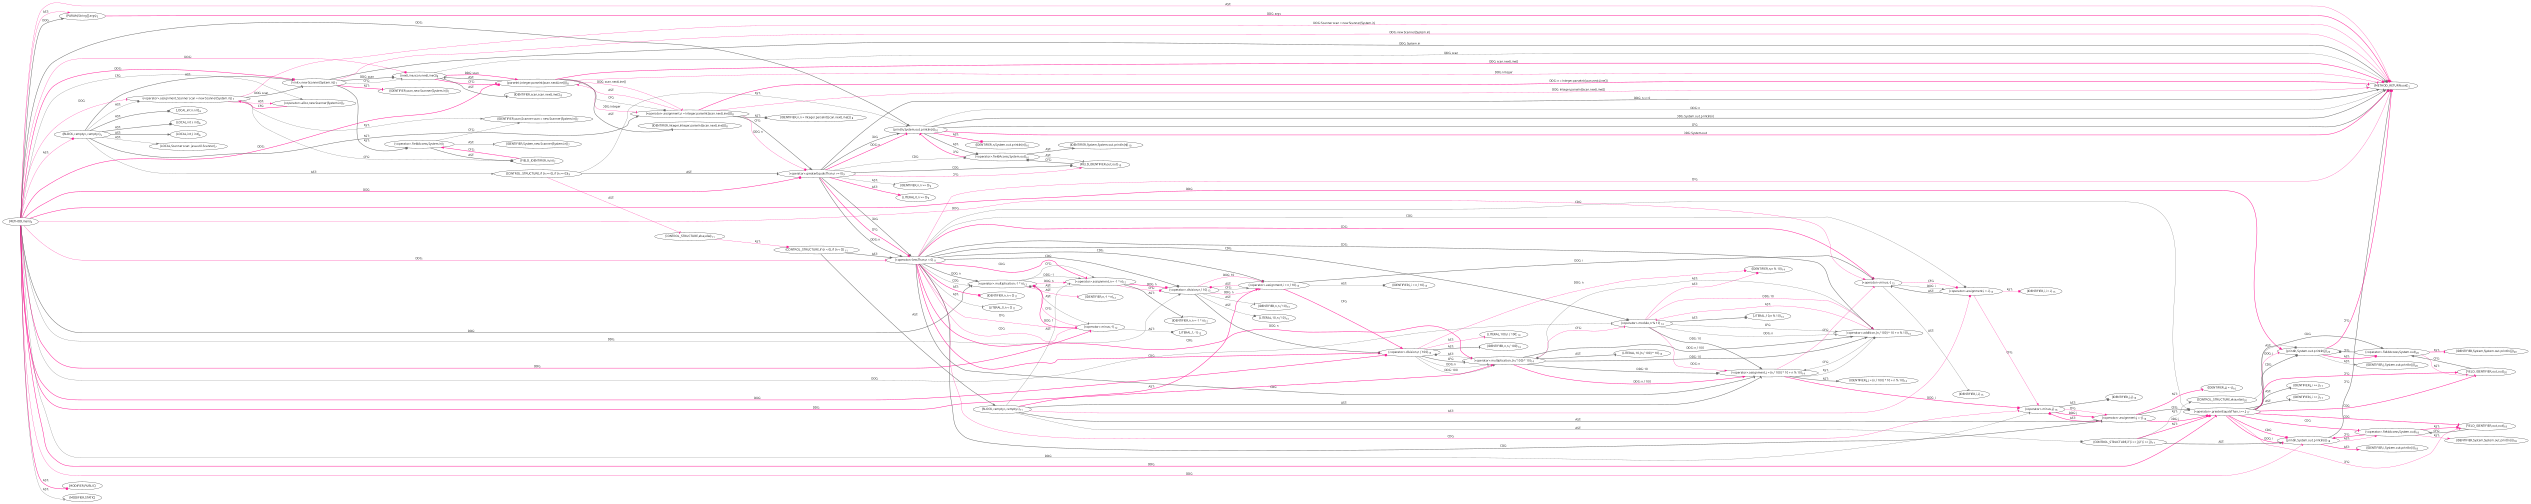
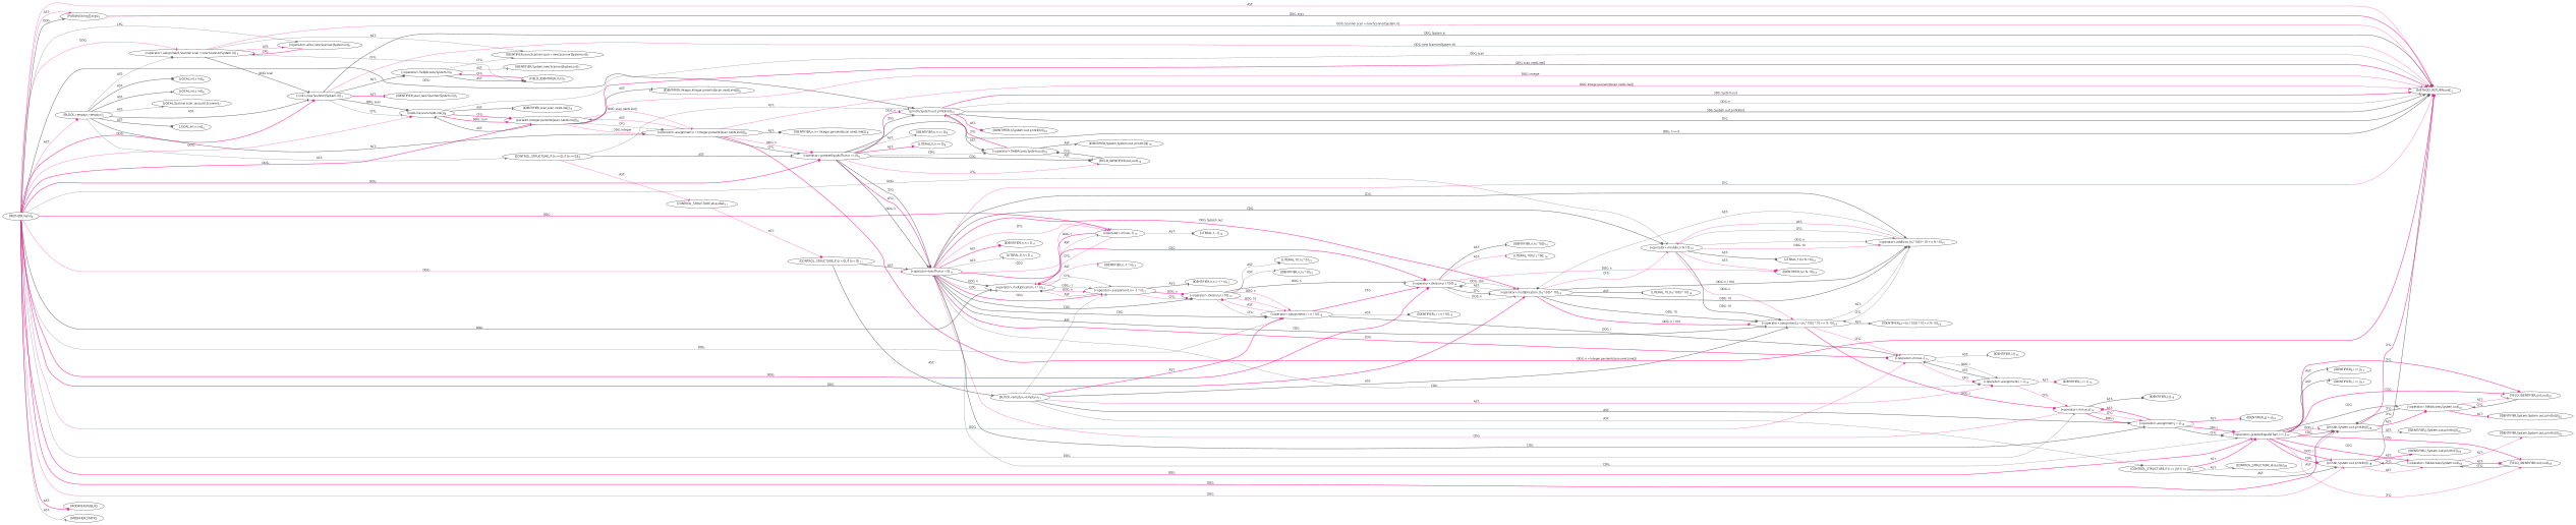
  digraph {
    fontname=Ubuntu
    rankdir=LR
    node [fontname=Ubuntu]
    edge [arrowhead=tee color=gray40 fontname=Ubuntu style=bold]
    n1 [label=<(METHOD,main)<SUB>5</SUB>>]
    n2 [label=<(PARAM,String[] args)<SUB>5</SUB>>]
    n3 [label=<(BLOCK,&lt;empty&gt;,&lt;empty&gt;)<SUB>5</SUB>>]
    n4 [label=<(&lt;operator&gt;.assignment,Scanner scan = new Scanner(System.in))<SUB>7</SUB>>]
    n5 [label=<(&lt;operator&gt;.alloc,new Scanner(System.in))<SUB>7</SUB>>]
    n6 [label=<(&lt;init&gt;,new Scanner(System.in))<SUB>7</SUB>>]
    n7 [label=<(parseInt,Integer.parseInt(scan.nextLine()))<SUB>8</SUB>>]
    n8 [label=<(nextLine,scan.nextLine())<SUB>8</SUB>>]
    n9 [label=<(&lt;operator&gt;.greaterEqualsThan,n &gt;= 0)<SUB>9</SUB>>]
    n10 [label=<(println,System.out.println(n))<SUB>10</SUB>>]
    n11 [label=<(&lt;operator&gt;.lessThan,n &lt; 0)<SUB>11</SUB>>]
    n12 [label=<(&lt;operator&gt;.multiplication,-1 * n)<SUB>12</SUB>>]
    n13 [label=<(&lt;operator&gt;.minus,-1)<SUB>12</SUB>>]
    n14 [label=<(&lt;operator&gt;.division,n / 10)<SUB>13</SUB>>]
    n15 [label=<(&lt;operator&gt;.multiplication,(n / 100) * 10)<SUB>14</SUB>>]
    n16 [label=<(&lt;operator&gt;.division,n / 100)<SUB>14</SUB>>]
    n17 [label=<(&lt;operator&gt;.modulo,n % 10)<SUB>14</SUB>>]
    n18 [label=<(&lt;operator&gt;.minus,-i)<SUB>15</SUB>>]
    n19 [label=<(&lt;operator&gt;.minus,-j)<SUB>16</SUB>>]
    n20 [label=<(&lt;operator&gt;.greaterEqualsThan,i &gt;= j)<SUB>17</SUB>>]
    n21 [label=<(println,System.out.println(i))<SUB>18</SUB>>]
    n22 [label=<(println,System.out.println(j))<SUB>20</SUB>>]
    n23 [label=<(MODIFIER,PUBLIC)>]
    n24 [label=<(MODIFIER,STATIC)>]
    n25 [label=<(METHOD_RETURN,void)<SUB>5</SUB>>]
    n26 [label=<(LOCAL,int n: int)<SUB>6</SUB>>]
    n27 [label=<(LOCAL,int i: int)<SUB>6</SUB>>]
    n28 [label=<(LOCAL,int j: int)<SUB>6</SUB>>]
    n29 [label=<(LOCAL,Scanner scan: java.util.Scanner)<SUB>7</SUB>>]
    n30 [label=<(&lt;operator&gt;.assignment,n = Integer.parseInt(scan.nextLine()))<SUB>8</SUB>>]
    n31 [label=<(CONTROL_STRUCTURE,if (n &gt;= 0),if (n &gt;= 0))<SUB>9</SUB>>]
    n32 [label=<(IDENTIFIER,scan,Scanner scan = new Scanner(System.in))<SUB>7</SUB>>]
    n33 [label=<(FIELD_IDENTIFIER,in,in)<SUB>7</SUB>>]
    n34 [label=<(IDENTIFIER,scan,new Scanner(System.in))<SUB>7</SUB>>]
    n35 [label=<(&lt;operator&gt;.fieldAccess,System.in)<SUB>7</SUB>>]
    n36 [label=<(IDENTIFIER,Integer,Integer.parseInt(scan.nextLine()))<SUB>8</SUB>>]
    n37 [label=<(IDENTIFIER,scan,scan.nextLine())<SUB>8</SUB>>]
    n38 [label=<(IDENTIFIER,n,n &gt;= 0)<SUB>9</SUB>>]
    n39 [label=<(LITERAL,0,n &gt;= 0)<SUB>9</SUB>>]
    n40 [label=<(&lt;operator&gt;.fieldAccess,System.out)<SUB>10</SUB>>]
    n41 [label=<(FIELD_IDENTIFIER,out,out)<SUB>10</SUB>>]
    n42 [label=<(IDENTIFIER,n,System.out.println(n))<SUB>10</SUB>>]
    n43 [label=<(IDENTIFIER,n,n &lt; 0)<SUB>11</SUB>>]
    n44 [label=<(LITERAL,0,n &lt; 0)<SUB>11</SUB>>]
    n45 [label=<(&lt;operator&gt;.assignment,n = -1 * n)<SUB>12</SUB>>]
    n46 [label=<(&lt;operator&gt;.assignment,i = n / 10)<SUB>13</SUB>>]
    n47 [label=<(&lt;operator&gt;.assignment,j = (n / 100) * 10 + n % 10)<SUB>14</SUB>>]
    n48 [label=<(&lt;operator&gt;.addition,(n / 100) * 10 + n % 10)<SUB>14</SUB>>]
    n49 [label=<(&lt;operator&gt;.assignment,i = -i)<SUB>15</SUB>>]
    n50 [label=<(&lt;operator&gt;.assignment,j = -j)<SUB>16</SUB>>]
    n51 [label=<(IDENTIFIER,n,-1 * n)<SUB>12</SUB>>]
    n52 [label=<(LITERAL,1,-1)<SUB>12</SUB>>]
    n53 [label=<(IDENTIFIER,n,n / 10)<SUB>13</SUB>>]
    n54 [label=<(LITERAL,10,n / 10)<SUB>13</SUB>>]
    n55 [label=<(LITERAL,10,(n / 100) * 10)<SUB>14</SUB>>]
    n56 [label=<(IDENTIFIER,n,n / 100)<SUB>14</SUB>>]
    n57 [label=<(LITERAL,100,n / 100)<SUB>14</SUB>>]
    n58 [label=<(IDENTIFIER,n,n % 10)<SUB>14</SUB>>]
    n59 [label=<(LITERAL,10,n % 10)<SUB>14</SUB>>]
    n60 [label=<(IDENTIFIER,i,-i)<SUB>15</SUB>>]
    n61 [label=<(IDENTIFIER,j,-j)<SUB>16</SUB>>]
    n62 [label=<(IDENTIFIER,i,i &gt;= j)<SUB>17</SUB>>]
    n63 [label=<(IDENTIFIER,j,i &gt;= j)<SUB>17</SUB>>]
    n64 [label=<(&lt;operator&gt;.fieldAccess,System.out)<SUB>18</SUB>>]
    n65 [label=<(FIELD_IDENTIFIER,out,out)<SUB>18</SUB>>]
    n66 [label=<(&lt;operator&gt;.fieldAccess,System.out)<SUB>20</SUB>>]
    n67 [label=<(FIELD_IDENTIFIER,out,out)<SUB>20</SUB>>]
    n68 [label=<(IDENTIFIER,i,System.out.println(i))<SUB>18</SUB>>]
    n69 [label=<(IDENTIFIER,j,System.out.println(j))<SUB>20</SUB>>]
    n70 [label=<(IDENTIFIER,n,n = Integer.parseInt(scan.nextLine()))<SUB>8</SUB>>]
    n71 [label=<(CONTROL_STRUCTURE,else,else)<SUB>11</SUB>>]
    n72 [label=<(IDENTIFIER,System,new Scanner(System.in))<SUB>7</SUB>>]
    n73 [label=<(CONTROL_STRUCTURE,if (n &lt; 0),if (n &lt; 0))<SUB>11</SUB>>]
    n74 [label=<(IDENTIFIER,System,System.out.println(n))<SUB>10</SUB>>]
    n75 [label=<(BLOCK,&lt;empty&gt;,&lt;empty&gt;)<SUB>11</SUB>>]
    n76 [label=<(CONTROL_STRUCTURE,if (i &gt;= j),if (i &gt;= j))<SUB>17</SUB>>]
    n77 [label=<(IDENTIFIER,n,n = -1 * n)<SUB>12</SUB>>]
    n78 [label=<(IDENTIFIER,i,i = n / 10)<SUB>13</SUB>>]
    n79 [label=<(IDENTIFIER,j,j = (n / 100) * 10 + n % 10)<SUB>14</SUB>>]
    n80 [label=<(IDENTIFIER,i,i = -i)<SUB>15</SUB>>]
    n81 [label=<(IDENTIFIER,j,j = -j)<SUB>16</SUB>>]
    n82 [label=<(CONTROL_STRUCTURE,else,else)<SUB>20</SUB>>]
    n83 [label=<(IDENTIFIER,System,System.out.println(i))<SUB>18</SUB>>]
    n84 [label=<(IDENTIFIER,System,System.out.println(j))<SUB>20</SUB>>]
    n1 -> n2 [arrowhead=normal color=deeppink label="AST: " style=solid]
    n1 -> n2 [arrowhead=normal label="DDG: "]
    n1 -> n3 [arrowhead=box color=deeppink label="AST: " style=solid]
    n1 -> n4 [color=deeppink label="DDG: " style=solid]
    n1 -> n5 [arrowhead=normal label="CFG: " style=solid]
    n1 -> n6 [arrowhead=box color=deeppink label="DDG: "]
    n1 -> n7 [color=deeppink label="DDG: "]
    n1 -> n8 [arrowhead=box color=deeppink label="DDG: " style=solid]
    n1 -> n9 [arrowhead=box color=deeppink label="DDG: "]
    n1 -> n10 [arrowhead=normal label="DDG: "]
    n1 -> n11 [color=deeppink label="DDG: " style=solid]
    n1 -> n12 [label="DDG: "]
    n1 -> n13 [color=deeppink label="DDG: "]
-   n1 -> n14 [arrowhead=normal label="DDG: " style=solid]
+   n1 -> n46 [arrowhead=normal label="DDG: " style=solid]
    n1 -> n15 [arrowhead=normal color=deeppink label="DDG: "]
    n1 -> n16 [arrowhead=box color=deeppink label="DDG: "]
    n1 -> n17 [label="DDG: " style=solid]
    n1 -> n18 [arrowhead=normal color=deeppink label="DDG: " style=solid]
    n1 -> n19 [label="DDG: " style=solid]
    n1 -> n20 [color=deeppink label="DDG: "]
    n1 -> n21 [color=deeppink label="DDG: " style=solid]
    n1 -> n22 [arrowhead=normal color=deeppink label="DDG: "]
    n1 -> n23 [arrowhead=box color=deeppink label="AST: "]
    n1 -> n24 [label="AST: " style=solid]
    n1 -> n25 [color=deeppink label="AST: " style=solid]
    n2 -> n25 [arrowhead=box color=deeppink label="DDG: args"]
    n3 -> n4 [arrowhead=box label="AST: " style=solid]
    n3 -> n6 [label="AST: "]
    n3 -> n26 [arrowhead=box label="AST: "]
    n3 -> n27 [arrowhead=box label="AST: "]
    n3 -> n28 [arrowhead=normal label="AST: "]
    n3 -> n29 [arrowhead=normal label="AST: " style=solid]
    n3 -> n30 [arrowhead=normal label="AST: "]
    n3 -> n31 [arrowhead=normal label="AST: " style=solid]
    n4 -> n5 [arrowhead=normal color=deeppink label="AST: " style=solid]
    n4 -> n6 [label="DDG: scan"]
    n4 -> n25 [arrowhead=normal color=deeppink label="DDG: Scanner scan = new Scanner(System.in)" style=solid]
    n4 -> n32 [arrowhead=normal label="AST: " style=solid]
    n4 -> n33 [arrowhead=box label="CFG: " style=solid]
    n5 -> n4 [arrowhead=normal color=deeppink label="CFG: "]
    n6 -> n8 [label="CFG: " style=solid]
    n6 -> n8 [arrowhead=box label="DDG: scan"]
    n6 -> n25 [arrowhead=box label="DDG: System.in"]
    n6 -> n25 [color=deeppink label="DDG: new Scanner(System.in)" style=solid]
    n6 -> n34 [color=deeppink label="AST: "]
    n6 -> n35 [arrowhead=box label="AST: "]
    n7 -> n8 [label="AST: "]
    n7 -> n25 [arrowhead=box color=deeppink label="DDG: scan.nextLine()"]
    n7 -> n25 [color=deeppink label="DDG: Integer" style=solid]
    n7 -> n30 [arrowhead=box label="CFG: " style=solid]
    n7 -> n30 [color=deeppink label="DDG: Integer" style=solid]
    n7 -> n30 [color=deeppink label="DDG: scan.nextLine()" style=solid]
    n7 -> n36 [label="AST: "]
    n8 -> n7 [arrowhead=box color=deeppink label="CFG: "]
    n8 -> n7 [arrowhead=normal color=deeppink label="DDG: scan"]
    n8 -> n25 [arrowhead=normal label="DDG: scan" style=solid]
    n8 -> n37 [label="AST: "]
    n9 -> n10 [color=deeppink label="DDG: n"]
    n9 -> n10 [arrowhead=normal label="CDG: "]
    n9 -> n11 [arrowhead=box color=deeppink label="CFG: "]
    n9 -> n11 [arrowhead=normal label="DDG: n"]
    n9 -> n11 [arrowhead=normal label="CDG: "]
    n9 -> n25 [arrowhead=normal label="DDG: n &gt;= 0"]
    n9 -> n38 [label="AST: " style=solid]
    n9 -> n39 [arrowhead=normal color=deeppink label="AST: "]
    n9 -> n40 [arrowhead=box label="CDG: " style=solid]
    n9 -> n41 [arrowhead=normal color=deeppink label="CFG: " style=solid]
    n9 -> n41 [arrowhead=box label="CDG: "]
    n10 -> n25 [arrowhead=box label="CFG: "]
    n10 -> n25 [arrowhead=normal color=deeppink label="DDG: System.out"]
    n10 -> n25 [label="DDG: n" style=solid]
    n10 -> n25 [arrowhead=normal label="DDG: System.out.println(n)"]
    n10 -> n40 [arrowhead=box label="AST: "]
    n10 -> n42 [arrowhead=box color=deeppink label="AST: "]
    n11 -> n12 [arrowhead=normal label="DDG: n"]
    n11 -> n12 [label="CDG: " style=solid]
    n11 -> n13 [color=deeppink label="CFG: " style=solid]
    n11 -> n13 [color=deeppink label="CDG: " style=solid]
    n11 -> n14 [arrowhead=box label="CDG: "]
-   n11 -> n15 [color=deeppink label="CDG: "]
+   n11 -> n15 [color=deeppink label="DDG: System.out"]
    n11 -> n16 [arrowhead=box color=deeppink label="CDG: "]
    n11 -> n17 [arrowhead=box label="CDG: "]
    n11 -> n18 [arrowhead=box color=deeppink label="CDG: "]
-   n11 -> n19 [color=deeppink label="CDG: " style=solid]
+   n19 -> n11 [color=deeppink label="CDG: " style=solid]
    n11 -> n20 [arrowhead=normal label="CDG: " style=solid]
    n11 -> n25 [arrowhead=box color=deeppink label="CFG: " style=solid]
    n11 -> n43 [arrowhead=box color=deeppink label="AST: "]
    n11 -> n44 [label="AST: " style=solid]
    n11 -> n45 [color=deeppink label="CDG: "]
    n11 -> n46 [arrowhead=box label="CDG: "]
    n11 -> n47 [label="CDG: "]
    n11 -> n48 [arrowhead=normal label="CDG: "]
    n11 -> n49 [arrowhead=box label="CDG: " style=solid]
    n11 -> n50 [label="CDG: "]
    n12 -> n13 [label="AST: " style=solid]
    n12 -> n45 [arrowhead=normal label="CFG: " style=solid]
    n12 -> n45 [arrowhead=normal label="DDG: -1" style=solid]
    n12 -> n45 [arrowhead=normal color=deeppink label="DDG: n" style=solid]
    n12 -> n51 [color=deeppink label="AST: " style=solid]
    n13 -> n12 [color=deeppink label="CFG: " style=solid]
    n13 -> n12 [arrowhead=box color=deeppink label="DDG: 1"]
    n13 -> n52 [arrowhead=box label="AST: " style=solid]
    n14 -> n16 [label="DDG: n"]
    n14 -> n46 [arrowhead=normal label="CFG: " style=solid]
    n14 -> n46 [arrowhead=normal color=deeppink label="DDG: n" style=solid]
    n14 -> n46 [color=deeppink label="DDG: 10" style=solid]
    n14 -> n53 [label="AST: " style=solid]
    n14 -> n54 [arrowhead=box label="AST: " style=solid]
    n15 -> n16 [arrowhead=box label="AST: " style=solid]
    n15 -> n17 [color=deeppink label="CFG: " style=solid]
    n15 -> n47 [arrowhead=normal color=deeppink label="DDG: n / 100"]
    n15 -> n47 [arrowhead=box label="DDG: 10"]
    n15 -> n48 [arrowhead=normal label="DDG: n / 100"]
    n15 -> n48 [arrowhead=normal label="DDG: 10"]
    n15 -> n55 [label="AST: "]
    n16 -> n15 [label="CFG: "]
    n16 -> n15 [label="DDG: n" style=solid]
    n16 -> n15 [arrowhead=normal label="DDG: 100" style=solid]
    n16 -> n56 [label="AST: "]
    n16 -> n57 [color=deeppink label="AST: " style=solid]
    n16 -> n58 [arrowhead=box color=deeppink label="DDG: n" style=solid]
    n17 -> n47 [arrowhead=normal color=deeppink label="DDG: n" style=solid]
    n17 -> n47 [arrowhead=normal label="DDG: 10"]
    n17 -> n48 [arrowhead=normal label="CFG: " style=solid]
    n17 -> n48 [label="DDG: n" style=solid]
    n17 -> n48 [arrowhead=normal color=deeppink label="DDG: 10" style=solid]
    n17 -> n58 [arrowhead=box color=deeppink label="AST: " style=solid]
    n17 -> n59 [arrowhead=box label="AST: "]
    n18 -> n49 [arrowhead=box color=deeppink label="CFG: " style=solid]
    n18 -> n49 [arrowhead=normal label="DDG: i" style=solid]
    n18 -> n60 [label="AST: " style=solid]
    n19 -> n50 [arrowhead=normal color=deeppink label="CFG: " style=solid]
    n19 -> n50 [arrowhead=normal color=deeppink label="DDG: j"]
    n19 -> n61 [arrowhead=box label="AST: "]
    n20 -> n21 [color=deeppink label="DDG: i"]
    n20 -> n21 [arrowhead=box color=deeppink label="CDG: "]
    n20 -> n22 [color=deeppink label="DDG: j" style=solid]
    n20 -> n22 [arrowhead=box label="CDG: "]
    n20 -> n62 [label="AST: "]
    n20 -> n63 [label="AST: "]
    n20 -> n64 [color=deeppink label="CDG: "]
    n20 -> n65 [arrowhead=normal color=deeppink label="CFG: " style=solid]
    n20 -> n65 [color=deeppink label="CDG: "]
    n20 -> n66 [arrowhead=normal label="CDG: "]
    n20 -> n67 [arrowhead=normal color=deeppink label="CFG: "]
    n20 -> n67 [color=deeppink label="CDG: "]
    n21 -> n25 [label="CFG: "]
    n21 -> n64 [arrowhead=normal color=deeppink label="AST: " style=solid]
    n21 -> n68 [arrowhead=normal color=deeppink label="AST: "]
    n22 -> n25 [arrowhead=box color=deeppink label="CFG: "]
    n22 -> n66 [arrowhead=box color=deeppink label="AST: "]
    n22 -> n69 [arrowhead=normal label="AST: " style=solid]
    n30 -> n7 [arrowhead=normal color=deeppink label="AST: " style=solid]
    n30 -> n9 [arrowhead=normal label="CFG: "]
    n30 -> n9 [arrowhead=box color=deeppink label="DDG: n" style=solid]
    n30 -> n25 [arrowhead=normal color=deeppink label="DDG: Integer.parseInt(scan.nextLine())" style=solid]
    n30 -> n25 [color=deeppink label="DDG: n = Integer.parseInt(scan.nextLine())"]
    n30 -> n70 [arrowhead=box label="AST: "]
    n31 -> n9 [label="AST: "]
    n31 -> n10 [label="AST: " style=solid]
    n31 -> n71 [color=deeppink label="AST: " style=solid]
    n33 -> n35 [arrowhead=normal color=deeppink label="CFG: "]
    n35 -> n32 [arrowhead=normal label="CFG: " style=solid]
    n35 -> n33 [arrowhead=box label="AST: "]
    n35 -> n72 [label="AST: " style=solid]
    n40 -> n10 [color=deeppink label="CFG: "]
    n40 -> n41 [label="AST: " style=solid]
    n40 -> n74 [arrowhead=normal label="AST: "]
    n41 -> n40 [arrowhead=box label="CFG: "]
    n45 -> n12 [arrowhead=box label="AST: " style=solid]
    n45 -> n14 [arrowhead=box color=deeppink label="CFG: " style=solid]
    n45 -> n14 [arrowhead=box color=deeppink label="DDG: n"]
    n45 -> n77 [label="AST: "]
    n46 -> n14 [arrowhead=box color=deeppink label="AST: " style=solid]
    n46 -> n16 [arrowhead=normal color=deeppink label="CFG: "]
    n46 -> n18 [label="DDG: i"]
    n46 -> n78 [arrowhead=box label="AST: " style=solid]
    n47 -> n18 [color=deeppink label="CFG: " style=solid]
    n47 -> n19 [arrowhead=box color=deeppink label="DDG: j"]
    n47 -> n48 [arrowhead=box label="AST: " style=solid]
    n47 -> n79 [arrowhead=normal label="AST: "]
    n48 -> n15 [arrowhead=box label="AST: " style=solid]
    n48 -> n17 [color=deeppink label="AST: " style=solid]
    n48 -> n47 [arrowhead=normal label="CFG: " style=solid]
    n49 -> n18 [label="AST: "]
    n49 -> n19 [arrowhead=normal color=deeppink label="CFG: " style=solid]
    n49 -> n80 [arrowhead=box color=deeppink label="AST: " style=solid]
    n50 -> n19 [arrowhead=box color=deeppink label="AST: "]
    n50 -> n20 [arrowhead=box label="CFG: "]
    n50 -> n20 [arrowhead=box color=deeppink label="DDG: j"]
    n50 -> n81 [color=deeppink label="AST: "]
    n64 -> n21 [arrowhead=normal color=deeppink label="CFG: "]
    n64 -> n65 [arrowhead=box color=deeppink label="AST: "]
    n64 -> n83 [arrowhead=normal color=deeppink label="AST: " style=solid]
    n65 -> n64 [arrowhead=normal label="CFG: "]
    n66 -> n22 [arrowhead=box label="CFG: "]
    n66 -> n67 [color=deeppink label="AST: " style=solid]
    n66 -> n84 [color=deeppink label="AST: "]
    n67 -> n66 [arrowhead=normal label="CFG: "]
    n71 -> n73 [arrowhead=box color=deeppink label="AST: " style=solid]
    n73 -> n11 [arrowhead=normal label="AST: "]
    n73 -> n75 [arrowhead=normal label="AST: "]
    n75 -> n45 [label="AST: " style=solid]
    n75 -> n46 [arrowhead=normal color=deeppink label="AST: "]
    n75 -> n47 [label="AST: "]
    n75 -> n49 [arrowhead=box color=deeppink label="AST: " style=solid]
    n75 -> n50 [arrowhead=normal label="AST: "]
    n75 -> n76 [arrowhead=box label="AST: " style=solid]
    n76 -> n20 [arrowhead=box color=deeppink label="AST: "]
    n76 -> n21 [arrowhead=normal label="AST: "]
    n76 -> n82 [arrowhead=normal label="AST: " style=solid]
    n82 -> n22 [arrowhead=box label="AST: " style=solid]
  }
